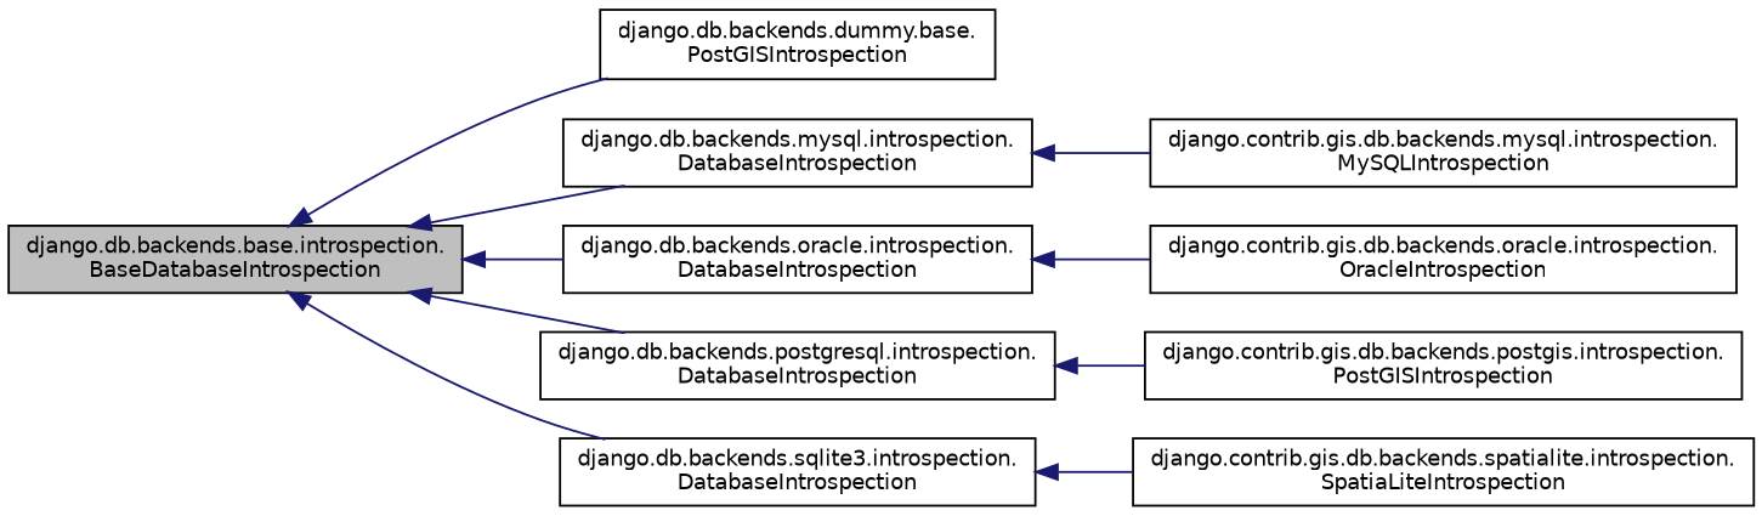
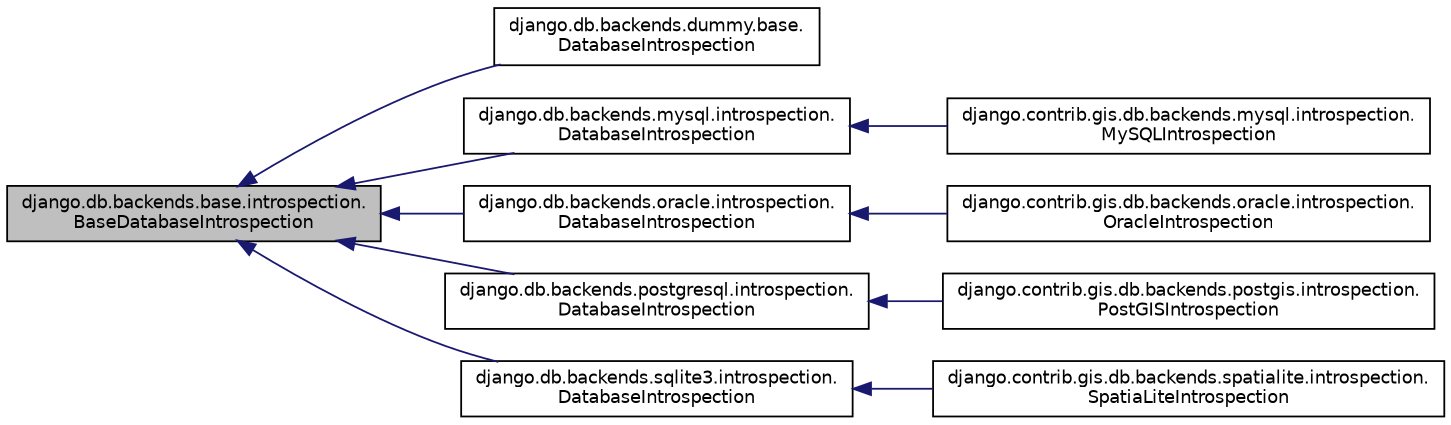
  digraph {
    rankdir=LR
    node [color=black fillcolor=white fontname=Helvetica fontsize=10 shape=record style=filled]
    edge [color=midnightblue dir=back fontname=Helvetica fontsize=10 labelfontname=Helvetica labelfontsize=10 style=solid]
    n1 [fillcolor=grey75 fontcolor=black height=0.2 label="django.db.backends.base.introspection.\lBaseDatabaseIntrospection" width=0.4]
-   n2 [height=0.2 label="django.db.backends.dummy.base.\lPostGISIntrospection" width=0.4]
+   n2 [height=0.2 label="django.db.backends.dummy.base.\lDatabaseIntrospection" width=0.4]
    n3 [height=0.2 label="django.db.backends.mysql.introspection.\lDatabaseIntrospection" width=0.4]
    n4 [height=0.2 label="django.db.backends.oracle.introspection.\lDatabaseIntrospection" width=0.4]
    n5 [height=0.2 label="django.db.backends.postgresql.introspection.\lDatabaseIntrospection" width=0.4]
    n6 [height=0.2 label="django.db.backends.sqlite3.introspection.\lDatabaseIntrospection" width=0.4]
    n7 [height=0.2 label="django.contrib.gis.db.backends.mysql.introspection.\lMySQLIntrospection" width=0.4]
    n8 [height=0.2 label="django.contrib.gis.db.backends.oracle.introspection.\lOracleIntrospection" width=0.4]
    n9 [height=0.2 label="django.contrib.gis.db.backends.postgis.introspection.\lPostGISIntrospection" width=0.4]
    n10 [height=0.2 label="django.contrib.gis.db.backends.spatialite.introspection.\lSpatiaLiteIntrospection" width=0.4]
    n1 -> n2
    n1 -> n3
    n1 -> n4
    n1 -> n5
    n1 -> n6
    n3 -> n7
    n4 -> n8
    n5 -> n9
    n6 -> n10
  }
